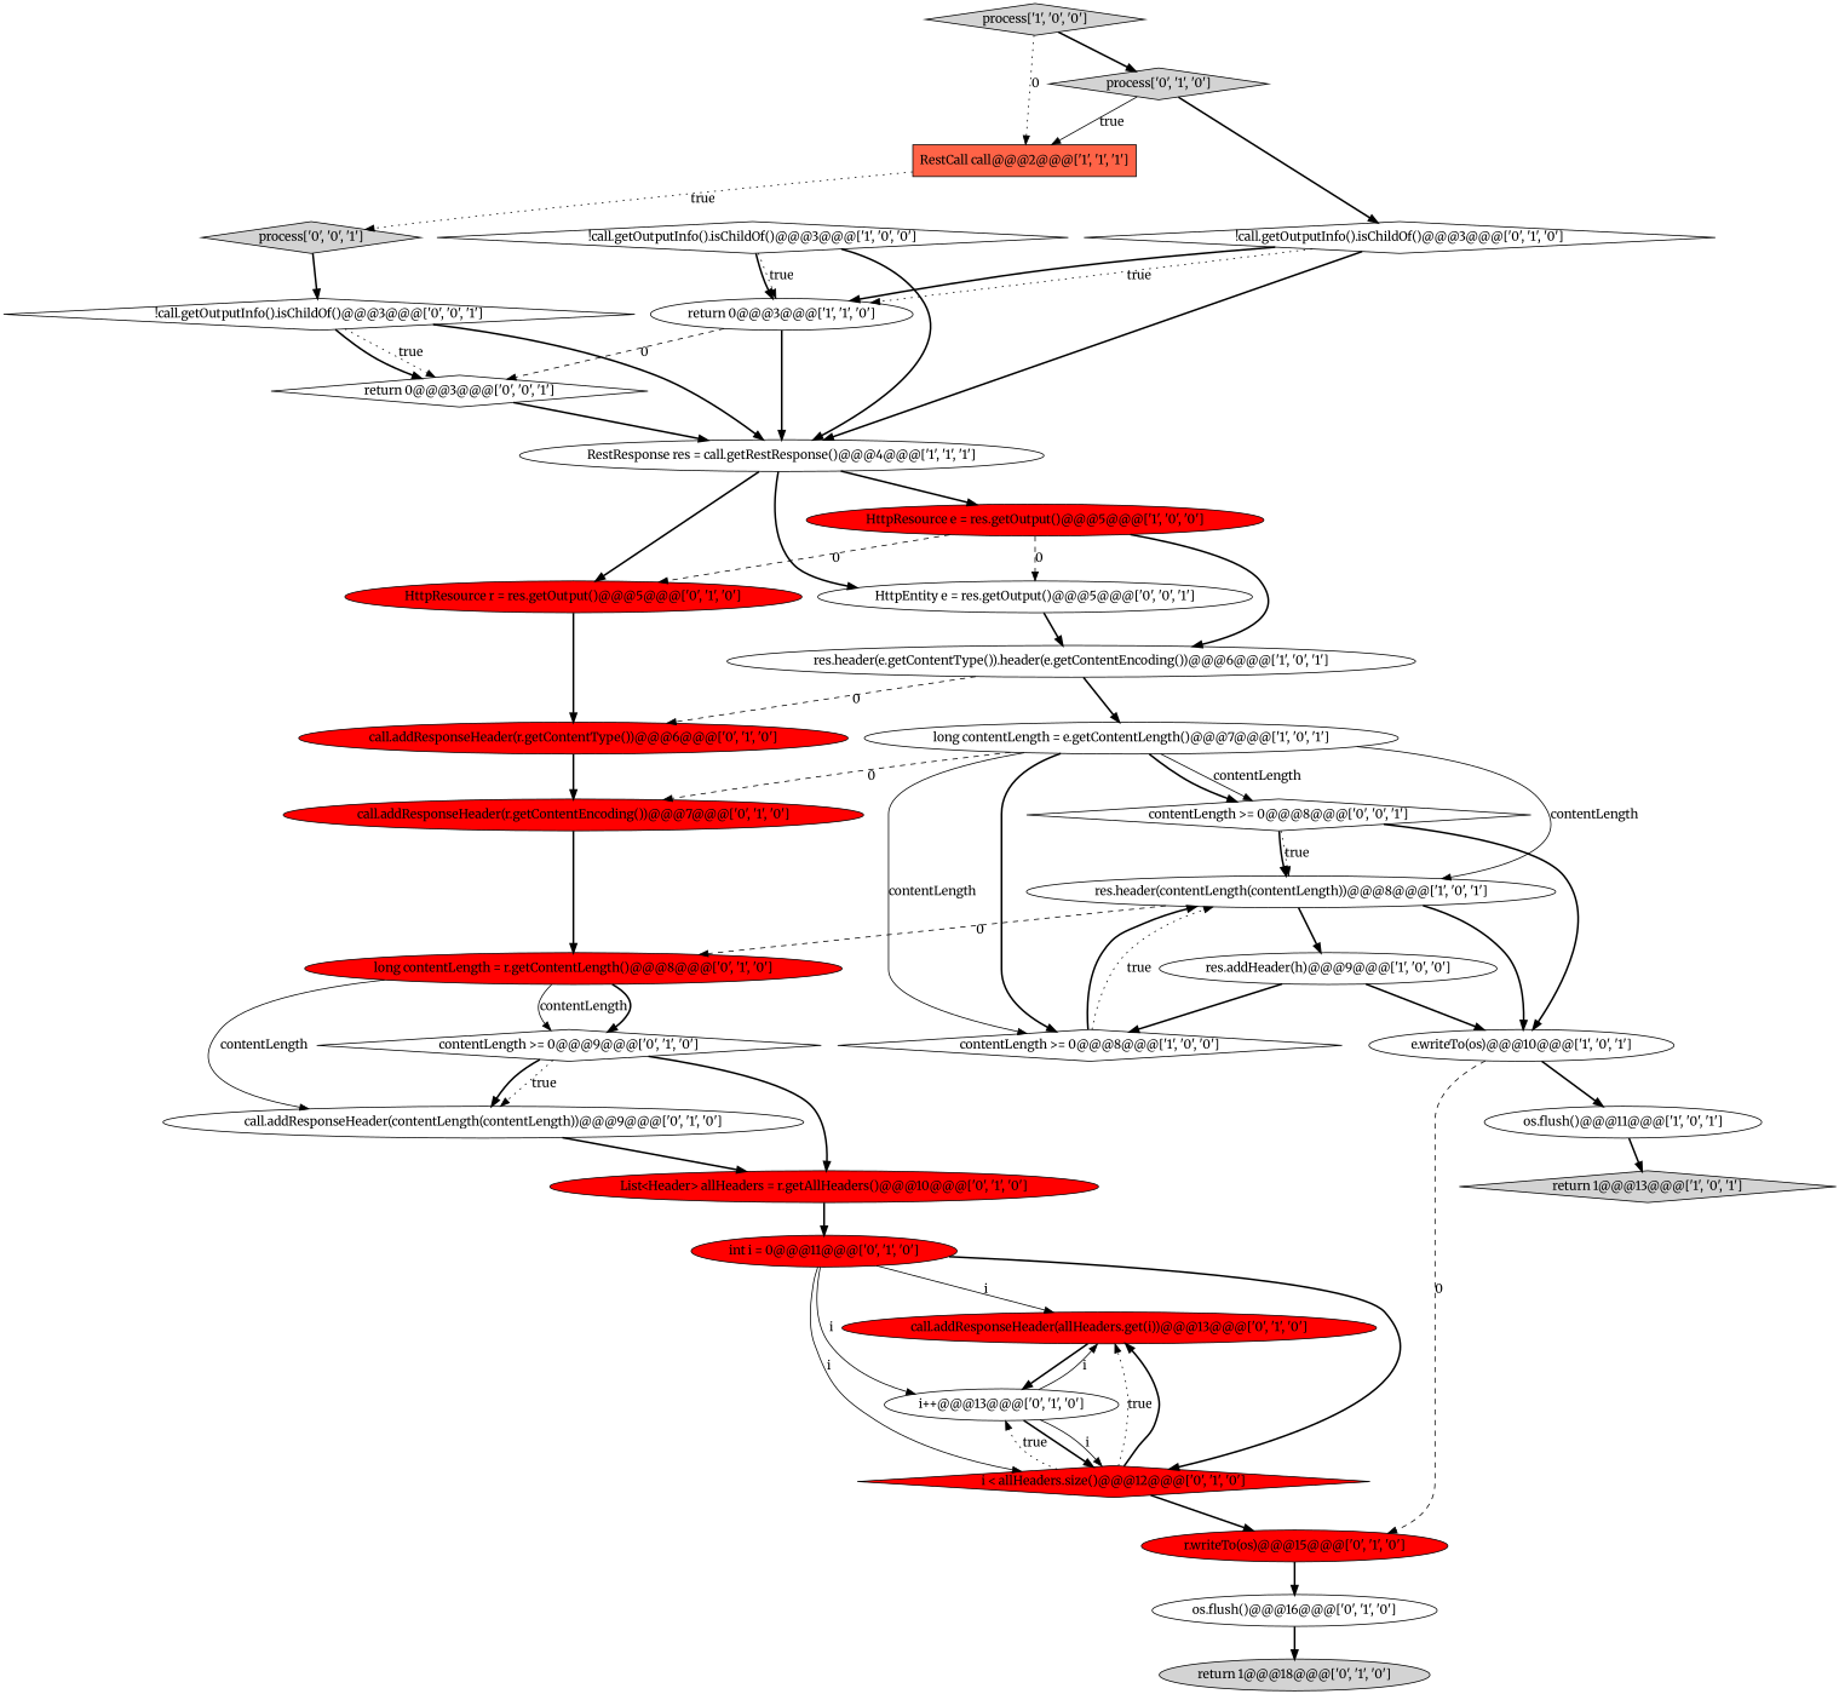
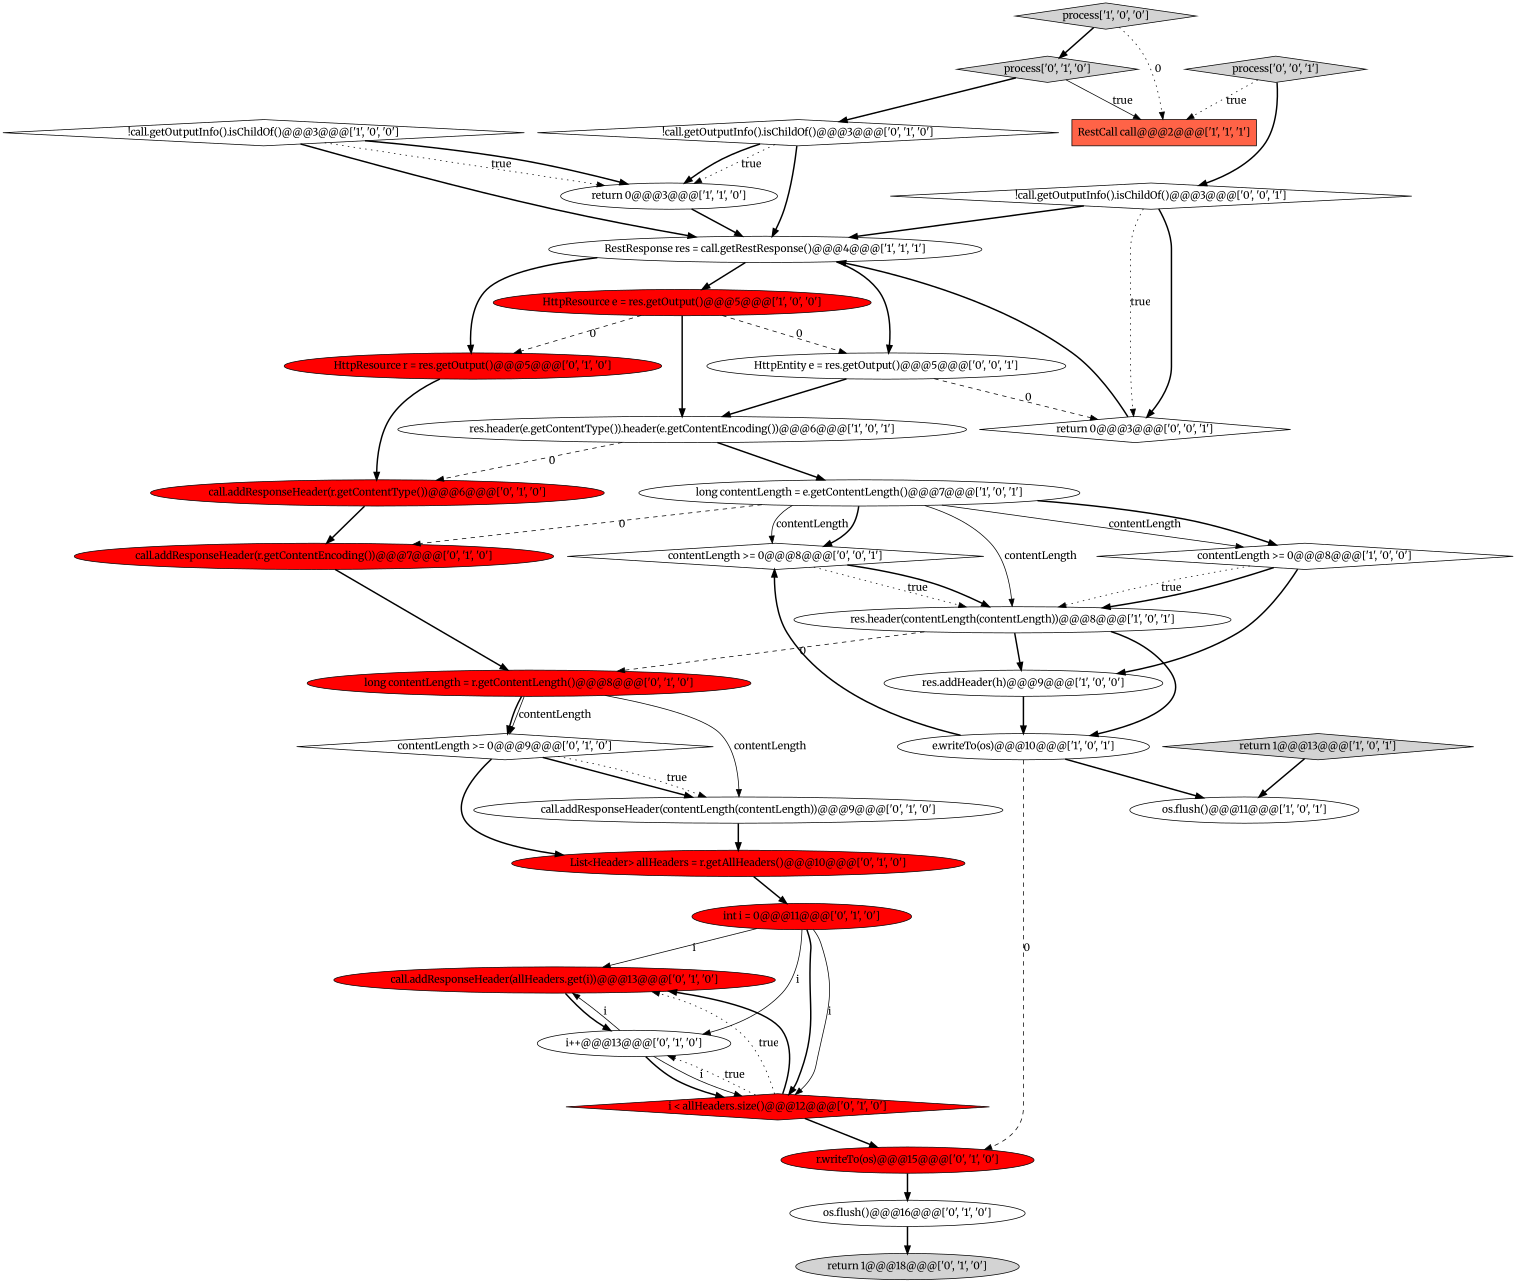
  digraph {
    fontname=Merriweather
    node [fillcolor=white fontname=Merriweather shape=ellipse style=filled]
    edge [fontname=Merriweather style=bold]
    n1 [fillcolor=lightgray label="process['1', '0', '0']" shape=diamond]
    n2 [fillcolor=tomato label="RestCall call@@@2@@@['1', '1', '1']" shape=box]
    n3 [fillcolor=lightgray label="process['0', '1', '0']" shape=diamond]
    n4 [label="!call.getOutputInfo().isChildOf()@@@3@@@['1', '0', '0']" shape=diamond]
    n5 [label="RestResponse res = call.getRestResponse()@@@4@@@['1', '1', '1']"]
    n6 [label="return 0@@@3@@@['1', '1', '0']"]
    n7 [fillcolor=lightgray label="return 1@@@18@@@['0', '1', '0']"]
    n8 [fillcolor=red label="call.addResponseHeader(allHeaders.get(i))@@@13@@@['0', '1', '0']"]
    n9 [label="i++@@@13@@@['0', '1', '0']"]
    n10 [fillcolor=red label="i < allHeaders.size()@@@12@@@['0', '1', '0']" shape=diamond]
    n11 [label="contentLength >= 0@@@8@@@['0', '0', '1']" shape=diamond]
    n12 [label="res.header(contentLength(contentLength))@@@8@@@['1', '0', '1']"]
    n13 [label="e.writeTo(os)@@@10@@@['1', '0', '1']"]
    n14 [fillcolor=red label="long contentLength = r.getContentLength()@@@8@@@['0', '1', '0']"]
    n15 [label="res.addHeader(h)@@@9@@@['1', '0', '0']"]
    n16 [fillcolor=red label="r.writeTo(os)@@@15@@@['0', '1', '0']"]
    n17 [label="os.flush()@@@11@@@['1', '0', '1']"]
    n18 [fillcolor=red label="call.addResponseHeader(r.getContentEncoding())@@@7@@@['0', '1', '0']"]
    n19 [label="contentLength >= 0@@@9@@@['0', '1', '0']" shape=diamond]
    n20 [label="call.addResponseHeader(contentLength(contentLength))@@@9@@@['0', '1', '0']"]
    n21 [label="os.flush()@@@16@@@['0', '1', '0']"]
    n22 [label="return 0@@@3@@@['0', '0', '1']" shape=diamond]
    n23 [fillcolor=red label="HttpResource r = res.getOutput()@@@5@@@['0', '1', '0']"]
    n24 [label="HttpEntity e = res.getOutput()@@@5@@@['0', '0', '1']"]
    n25 [fillcolor=red label="HttpResource e = res.getOutput()@@@5@@@['1', '0', '0']"]
    n26 [fillcolor=red label="call.addResponseHeader(r.getContentType())@@@6@@@['0', '1', '0']"]
    n27 [fillcolor=lightgray label="return 1@@@13@@@['1', '0', '1']" shape=diamond]
    n28 [fillcolor=red label="List<Header> allHeaders = r.getAllHeaders()@@@10@@@['0', '1', '0']"]
    n29 [fillcolor=red label="int i = 0@@@11@@@['0', '1', '0']"]
    n30 [label="long contentLength = e.getContentLength()@@@7@@@['1', '0', '1']"]
    n31 [label="contentLength >= 0@@@8@@@['1', '0', '0']" shape=diamond]
    n32 [fillcolor=lightgray label="process['0', '0', '1']" shape=diamond]
    n33 [label="!call.getOutputInfo().isChildOf()@@@3@@@['0', '0', '1']" shape=diamond]
    n34 [label="res.header(e.getContentType()).header(e.getContentEncoding())@@@6@@@['1', '0', '1']"]
    n35 [label="!call.getOutputInfo().isChildOf()@@@3@@@['0', '1', '0']" shape=diamond]
    n1 -> n2 [label=0 style=dotted]
    n1 -> n3
    n3 -> n2 [label=true style=solid]
    n3 -> n35
    n4 -> n5
    n4 -> n6 [label=true style=dotted]
    n4 -> n6
    n5 -> n23
    n5 -> n24
    n5 -> n25
    n6 -> n5
-   n6 -> n22 [label=0 style=dashed]
+   n24 -> n22 [label=0 style=dashed]
    n8 -> n9
    n9 -> n8 [label=i style=solid]
    n9 -> n10
    n9 -> n10 [label=i style=solid]
    n10 -> n8 [label=true style=dotted]
    n10 -> n8
    n10 -> n9 [label=true style=dotted]
    n10 -> n16
    n11 -> n12 [label=true style=dotted]
    n11 -> n12
-   n11 -> n13
+   n13 -> n11
    n12 -> n13
    n12 -> n14 [label=0 style=dashed]
    n12 -> n15
    n13 -> n16 [label=0 style=dashed]
    n13 -> n17
    n14 -> n19 [label=contentLength style=solid]
    n14 -> n19
    n14 -> n20 [label=contentLength style=solid]
    n15 -> n13
    n16 -> n21
-   n17 -> n27
+   n27 -> n17
    n18 -> n14
    n19 -> n20
    n19 -> n20 [label=true style=dotted]
    n19 -> n28
    n20 -> n28
    n21 -> n7
    n22 -> n5
    n23 -> n26
    n24 -> n34
    n25 -> n23 [label=0 style=dashed]
    n25 -> n24 [label=0 style=dashed]
    n25 -> n34
    n26 -> n18
    n28 -> n29
    n29 -> n8 [label=i style=solid]
    n29 -> n9 [label=i style=solid]
    n29 -> n10
    n29 -> n10 [label=i style=solid]
    n30 -> n11 [label=contentLength style=solid]
    n30 -> n11
    n30 -> n12 [label=contentLength style=solid]
    n30 -> n18 [label=0 style=dashed]
    n30 -> n31 [label=contentLength style=solid]
    n30 -> n31
    n31 -> n12 [label=true style=dotted]
    n31 -> n12
-   n15 -> n31
-   n2 -> n32 [label=true style=dotted]
+   n31 -> n15
+   n32 -> n2 [label=true style=dotted]
    n32 -> n33
    n33 -> n5
    n33 -> n22 [label=true style=dotted]
    n33 -> n22
    n34 -> n26 [label=0 style=dashed]
    n34 -> n30
    n35 -> n5
    n35 -> n6 [label=true style=dotted]
    n35 -> n6
  }
